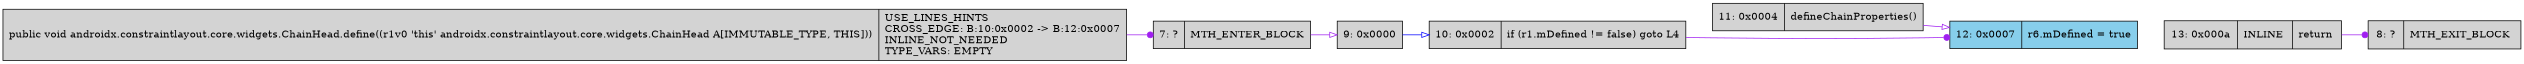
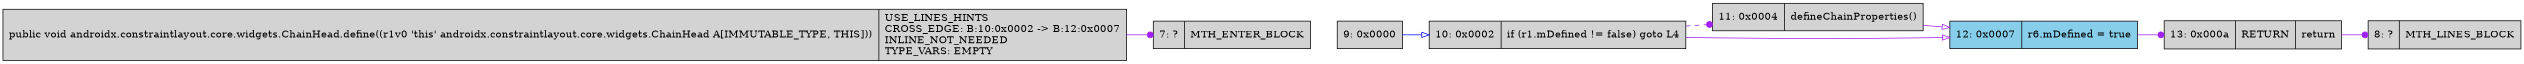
  digraph {
    rankdir=LR
    node [fillcolor=lightgrey shape=record style=filled]
    edge [arrowhead=dot color=purple]
    n1 [label="{7\:\ ?|MTH_ENTER_BLOCK\l}"]
    n2 [label="{9\:\ 0x0000}"]
    n3 [label="{10\:\ 0x0002|if (r1.mDefined != false) goto L4\l}"]
    n4 [label="{11\:\ 0x0004|defineChainProperties()\l}"]
    n5 [fillcolor=skyblue label="{12\:\ 0x0007|r6.mDefined = true\l}"]
-   n6 [label="{13\:\ 0x000a|INLINE\l|return\l}"]
-   n7 [label="{8\:\ ?|MTH_EXIT_BLOCK\l}"]
+   n6 [label="{13\:\ 0x000a|RETURN\l|return\l}"]
+   n7 [label="{8\:\ ?|MTH_LINES_BLOCK\l}"]
    n8 [label="{public void androidx.constraintlayout.core.widgets.ChainHead.define((r1v0 'this' androidx.constraintlayout.core.widgets.ChainHead A[IMMUTABLE_TYPE, THIS]))  | USE_LINES_HINTS\lCROSS_EDGE: B:10:0x0002 \-\> B:12:0x0007\lINLINE_NOT_NEEDED\lTYPE_VARS: EMPTY\l}"]
-   n1 -> n2 [arrowhead=onormal]
    n2 -> n3 [arrowhead=onormal color=blue]
-   n3 -> n5
+   n3 -> n4 [style=dashed]
+   n3 -> n5 [arrowhead=onormal]
    n4 -> n5 [arrowhead=onormal]
+   n5 -> n6
    n6 -> n7
    n8 -> n1
  }
